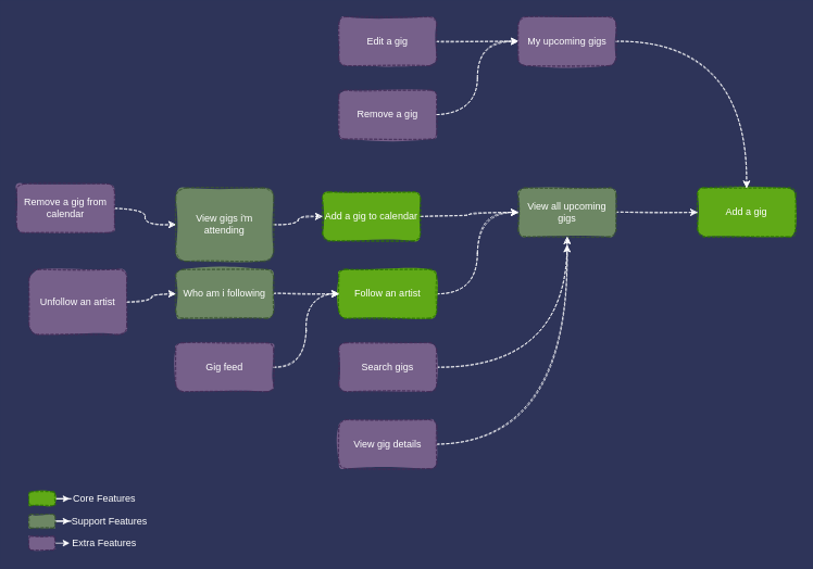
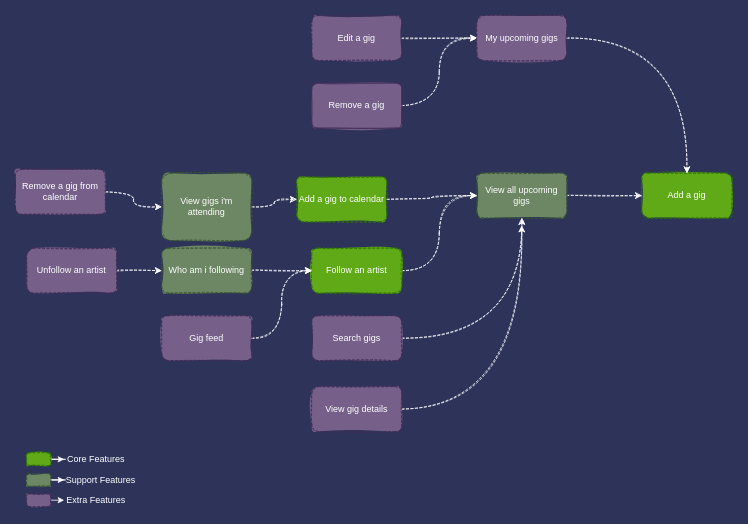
  <mxCell id="0" />
  <mxCell id="1" parent="0" />
  <mxCell id="2" value="Add a gig" style="whiteSpace=wrap;html=1;fillColor=#60a917;strokeColor=#2D7600;fontColor=#ffffff;sketch=1;rounded=1;fillStyle=solid;dashed=1;" parent="1" vertex="1"><mxGeometry x="855" y="230" width="120" height="60" as="geometry" /></mxCell>
  <mxCell id="3" style="edgeStyle=orthogonalEdgeStyle;orthogonalLoop=1;jettySize=auto;html=1;entryX=0;entryY=0.5;entryDx=0;entryDy=0;fontColor=#143642;labelBackgroundColor=#DAD2D8;sketch=1;curved=1;dashed=1;strokeColor=#FFFFFF;" parent="1" source="4" target="14" edge="1"><mxGeometry relative="1" as="geometry" /></mxCell>
  <mxCell id="4" value="Edit a gig" style="whiteSpace=wrap;html=1;fillColor=#76608a;strokeColor=#432D57;fontColor=#ffffff;sketch=1;rounded=1;fillStyle=solid;dashed=1;" parent="1" vertex="1"><mxGeometry x="415" y="20" width="120" height="60" as="geometry" /></mxCell>
  <mxCell id="5" style="edgeStyle=orthogonalEdgeStyle;orthogonalLoop=1;jettySize=auto;html=1;entryX=0;entryY=0.5;entryDx=0;entryDy=0;fontColor=#143642;labelBackgroundColor=#DAD2D8;sketch=1;curved=1;dashed=1;strokeColor=#FFFFFF;" parent="1" source="6" target="14" edge="1"><mxGeometry relative="1" as="geometry" /></mxCell>
- <mxCell id="6" value="Remove a gig" style="whiteSpace=wrap;html=1;arcSize=12;fillColor=#76608a;strokeColor=#432D57;fontColor=#ffffff;sketch=1;rounded=1;fillStyle=solid;dashed=1;" parent="1" vertex="1"><mxGeometry x="415" y="110" width="120" height="60" as="geometry" /></mxCell>
+ <mxCell id="6" value="Remove a gig" style="whiteSpace=wrap;html=1;arcSize=12;fillColor=#76608a;strokeColor=#432D57;fontColor=#ffffff;sketch=1;rounded=1;fillStyle=solid;dashed=0;" parent="1" vertex="1"><mxGeometry x="415" y="110" width="120" height="60" as="geometry" /></mxCell>
  <mxCell id="7" style="edgeStyle=orthogonalEdgeStyle;orthogonalLoop=1;jettySize=auto;html=1;entryX=0;entryY=0.5;entryDx=0;entryDy=0;fontColor=#143642;labelBackgroundColor=#DAD2D8;sketch=1;curved=1;dashed=1;strokeColor=#FFFFFF;" parent="1" source="8" target="2" edge="1"><mxGeometry relative="1" as="geometry" /></mxCell>
  <mxCell id="8" value="View all upcoming gigs" style="whiteSpace=wrap;html=1;fillColor=#6d8764;strokeColor=#3A5431;fontColor=#ffffff;sketch=1;rounded=1;fillStyle=solid;dashed=1;" parent="1" vertex="1"><mxGeometry x="635" y="230" width="120" height="60" as="geometry" /></mxCell>
  <mxCell id="9" style="edgeStyle=orthogonalEdgeStyle;orthogonalLoop=1;jettySize=auto;html=1;entryX=0.5;entryY=1;entryDx=0;entryDy=0;fontColor=#143642;labelBackgroundColor=#DAD2D8;sketch=1;curved=1;dashed=1;strokeColor=#FFFFFF;" parent="1" source="10" target="8" edge="1"><mxGeometry relative="1" as="geometry" /></mxCell>
  <mxCell id="10" value="Search gigs" style="whiteSpace=wrap;html=1;fillColor=#76608a;strokeColor=#432D57;fontColor=#ffffff;sketch=1;rounded=1;fillStyle=solid;dashed=1;" parent="1" vertex="1"><mxGeometry x="415" y="420" width="120" height="60" as="geometry" /></mxCell>
  <mxCell id="11" style="edgeStyle=orthogonalEdgeStyle;orthogonalLoop=1;jettySize=auto;html=1;fontColor=#143642;labelBackgroundColor=#DAD2D8;sketch=1;curved=1;dashed=1;strokeColor=#FFFFFF;" parent="1" source="12" edge="1"><mxGeometry relative="1" as="geometry"><mxPoint x="695" y="300" as="targetPoint" /></mxGeometry></mxCell>
  <mxCell id="12" value="View gig details" style="whiteSpace=wrap;html=1;fillColor=#76608a;strokeColor=#432D57;fontColor=#ffffff;sketch=1;rounded=1;fillStyle=solid;dashed=1;" parent="1" vertex="1"><mxGeometry x="415" y="514.5" width="120" height="60" as="geometry" /></mxCell>
  <mxCell id="13" style="edgeStyle=orthogonalEdgeStyle;orthogonalLoop=1;jettySize=auto;html=1;fontColor=#143642;labelBackgroundColor=#DAD2D8;sketch=1;curved=1;dashed=1;strokeColor=#FFFFFF;" parent="1" source="14" edge="1"><mxGeometry relative="1" as="geometry"><mxPoint x="915" y="230" as="targetPoint" /></mxGeometry></mxCell>
  <mxCell id="14" value="My upcoming gigs" style="whiteSpace=wrap;html=1;sketch=1;rounded=1;fillColor=#76608a;strokeColor=#432D57;fontColor=#ffffff;fillStyle=solid;dashed=1;" parent="1" vertex="1"><mxGeometry x="635" y="20" width="120" height="60" as="geometry" /></mxCell>
  <mxCell id="15" style="edgeStyle=orthogonalEdgeStyle;orthogonalLoop=1;jettySize=auto;html=1;fontColor=#143642;labelBackgroundColor=#DAD2D8;sketch=1;curved=1;dashed=1;strokeColor=#FFFFFF;" parent="1" source="16" target="8" edge="1"><mxGeometry relative="1" as="geometry" /></mxCell>
  <mxCell id="16" value="Add a gig to calendar" style="whiteSpace=wrap;html=1;fillColor=#60a917;strokeColor=#2D7600;fontColor=#ffffff;sketch=1;rounded=1;glass=0;shadow=0;fillStyle=solid;dashed=1;" parent="1" vertex="1"><mxGeometry x="395" y="235" width="120" height="60" as="geometry" /></mxCell>
  <mxCell id="17" style="edgeStyle=orthogonalEdgeStyle;orthogonalLoop=1;jettySize=auto;html=1;entryX=0;entryY=0.5;entryDx=0;entryDy=0;fontColor=#143642;labelBackgroundColor=#DAD2D8;sketch=1;curved=1;dashed=1;strokeColor=#FFFFFF;" parent="1" source="18" target="20" edge="1"><mxGeometry relative="1" as="geometry" /></mxCell>
  <mxCell id="18" value="Remove a gig from calendar" style="whiteSpace=wrap;html=1;fillColor=#76608a;strokeColor=#432D57;fontColor=#ffffff;sketch=1;rounded=1;fillStyle=solid;dashed=1;" parent="1" vertex="1"><mxGeometry x="20" y="225" width="120" height="60" as="geometry" /></mxCell>
  <mxCell id="19" style="edgeStyle=orthogonalEdgeStyle;orthogonalLoop=1;jettySize=auto;html=1;entryX=0;entryY=0.5;entryDx=0;entryDy=0;fontColor=#143642;labelBackgroundColor=#DAD2D8;sketch=1;curved=1;dashed=1;strokeColor=#FFFFFF;" parent="1" source="20" target="16" edge="1"><mxGeometry relative="1" as="geometry" /></mxCell>
  <mxCell id="20" value="View gigs i'm attending" style="whiteSpace=wrap;html=1;fillColor=#6d8764;strokeColor=#3A5431;fontColor=#ffffff;sketch=1;rounded=1;fillStyle=solid;dashed=1;" parent="1" vertex="1"><mxGeometry x="215" y="230" width="120" height="90" as="geometry" /></mxCell>
  <mxCell id="21" style="edgeStyle=orthogonalEdgeStyle;orthogonalLoop=1;jettySize=auto;html=1;entryX=0;entryY=0.5;entryDx=0;entryDy=0;fontColor=#143642;labelBackgroundColor=#DAD2D8;sketch=1;curved=1;dashed=1;strokeColor=#FFFFFF;" parent="1" source="22" target="8" edge="1"><mxGeometry relative="1" as="geometry" /></mxCell>
  <mxCell id="22" value="Follow an artist" style="whiteSpace=wrap;html=1;fillColor=#60a917;strokeColor=#2D7600;fontColor=#ffffff;sketch=1;rounded=1;glass=0;shadow=0;fillStyle=solid;dashed=1;" parent="1" vertex="1"><mxGeometry x="415" y="330" width="120" height="60" as="geometry" /></mxCell>
  <mxCell id="23" style="edgeStyle=orthogonalEdgeStyle;orthogonalLoop=1;jettySize=auto;html=1;entryX=0;entryY=0.5;entryDx=0;entryDy=0;fontColor=#143642;labelBackgroundColor=#DAD2D8;sketch=1;curved=1;dashed=1;strokeColor=#FFFFFF;" parent="1" source="24" target="26" edge="1"><mxGeometry relative="1" as="geometry" /></mxCell>
- <mxCell id="24" value="Unfollow an artist" style="whiteSpace=wrap;html=1;fillColor=#76608a;strokeColor=#432D57;fontColor=#ffffff;sketch=1;rounded=1;fillStyle=solid;dashed=1;" parent="1" vertex="1"><mxGeometry x="35" y="330" width="120" height="80" as="geometry" /></mxCell>
+ <mxCell id="24" value="Unfollow an artist" style="whiteSpace=wrap;html=1;fillColor=#76608a;strokeColor=#432D57;fontColor=#ffffff;sketch=1;rounded=1;fillStyle=solid;dashed=1;" parent="1" vertex="1"><mxGeometry x="35" y="330" width="120" height="60" as="geometry" /></mxCell>
  <mxCell id="25" style="edgeStyle=orthogonalEdgeStyle;orthogonalLoop=1;jettySize=auto;html=1;entryX=0;entryY=0.5;entryDx=0;entryDy=0;fontColor=#143642;labelBackgroundColor=#DAD2D8;sketch=1;curved=1;dashed=1;strokeColor=#FFFFFF;" parent="1" source="26" target="22" edge="1"><mxGeometry relative="1" as="geometry" /></mxCell>
  <mxCell id="26" value="Who am i following" style="whiteSpace=wrap;html=1;fillColor=#6d8764;strokeColor=#3A5431;fontColor=#ffffff;sketch=1;rounded=1;fillStyle=solid;dashed=1;" parent="1" vertex="1"><mxGeometry x="215" y="330" width="120" height="60" as="geometry" /></mxCell>
  <mxCell id="27" style="edgeStyle=orthogonalEdgeStyle;orthogonalLoop=1;jettySize=auto;html=1;entryX=0;entryY=0.5;entryDx=0;entryDy=0;fontColor=#143642;labelBackgroundColor=#DAD2D8;sketch=1;curved=1;dashed=1;strokeColor=#FFFFFF;" parent="1" source="28" target="22" edge="1"><mxGeometry relative="1" as="geometry" /></mxCell>
  <mxCell id="28" value="Gig feed" style="whiteSpace=wrap;html=1;fillColor=#76608a;strokeColor=#432D57;fontColor=#ffffff;sketch=1;rounded=1;fillStyle=solid;dashed=1;" parent="1" vertex="1"><mxGeometry x="215" y="420" width="120" height="60" as="geometry" /></mxCell>
  <mxCell id="29" style="edgeStyle=orthogonalEdgeStyle;rounded=0;orthogonalLoop=1;jettySize=auto;html=1;fontColor=#FFFFFF;labelBackgroundColor=#FFFFFF;strokeColor=#FFFFFF;" edge="1" parent="1" source="30" target="31"><mxGeometry relative="1" as="geometry" /></mxCell>
  <mxCell id="30" value="" style="whiteSpace=wrap;html=1;fillColor=#60a917;strokeColor=#2D7600;fontColor=#ffffff;sketch=1;rounded=1;glass=0;shadow=0;fillStyle=solid;dashed=1;" vertex="1" parent="1"><mxGeometry x="35" y="603" width="32" height="17" as="geometry" /></mxCell>
  <mxCell id="31" value="Core Features" style="text;html=1;strokeColor=none;align=center;verticalAlign=middle;whiteSpace=wrap;rounded=0;fontColor=#FFFFFF;" vertex="1" parent="1"><mxGeometry x="85" y="601.5" width="85" height="20" as="geometry" /></mxCell>
  <mxCell id="32" style="edgeStyle=orthogonalEdgeStyle;rounded=0;orthogonalLoop=1;jettySize=auto;html=1;exitX=1;exitY=0.5;exitDx=0;exitDy=0;fontColor=#FFFFFF;labelBackgroundColor=#FFFFFF;strokeColor=#FFFFFF;" edge="1" parent="1" source="33" target="34"><mxGeometry relative="1" as="geometry" /></mxCell>
  <mxCell id="33" value="" style="whiteSpace=wrap;html=1;fillColor=#6d8764;strokeColor=#3A5431;fontColor=#ffffff;sketch=1;rounded=1;glass=0;shadow=0;fillStyle=solid;dashed=1;" vertex="1" parent="1"><mxGeometry x="35" y="630.5" width="32" height="17" as="geometry" /></mxCell>
  <mxCell id="34" value="Support Features" style="text;html=1;strokeColor=none;align=center;verticalAlign=middle;whiteSpace=wrap;rounded=0;fontColor=#FFFFFF;" vertex="1" parent="1"><mxGeometry x="85" y="629" width="98" height="20" as="geometry" /></mxCell>
  <mxCell id="35" style="edgeStyle=orthogonalEdgeStyle;rounded=0;orthogonalLoop=1;jettySize=auto;html=1;exitX=1;exitY=0.5;exitDx=0;exitDy=0;entryX=0;entryY=0.5;entryDx=0;entryDy=0;fontColor=#FFFFFF;labelBackgroundColor=#FFFFFF;strokeColor=#FFFFFF;" edge="1" parent="1" source="36" target="37"><mxGeometry relative="1" as="geometry" /></mxCell>
  <mxCell id="36" value="" style="whiteSpace=wrap;html=1;fillColor=#76608a;strokeColor=#432D57;fontColor=#ffffff;sketch=1;rounded=1;glass=0;shadow=0;fillStyle=solid;dashed=1;" vertex="1" parent="1"><mxGeometry x="35" y="657.5" width="32" height="17" as="geometry" /></mxCell>
  <mxCell id="37" value="Extra Features" style="text;html=1;strokeColor=none;align=center;verticalAlign=middle;whiteSpace=wrap;rounded=0;fontColor=#FFFFFF;" vertex="1" parent="1"><mxGeometry x="85" y="656" width="85" height="20" as="geometry" /></mxCell>
